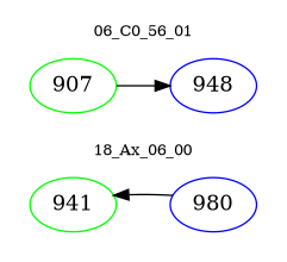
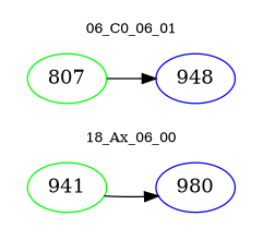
  digraph {
    rankdir=LR
    node [color=green]
    edge [color=black]
    n1 [label=941]
    n2 [color=blue label=980]
-   n3 [label=907]
+   n3 [label=807]
    n4 [color=blue label=948]
    subgraph cluster_1 {
      color=white
      fontsize=10
      label="18_Ax_06_00"
      n1
      n2
    }
    subgraph cluster_2 {
      color=white
      fontsize=10
-     label="06_C0_56_01"
+     label="06_C0_06_01"
      n3
      n4
    }
-   n2 -> n1
+   n1 -> n2
    n3 -> n4
  }
